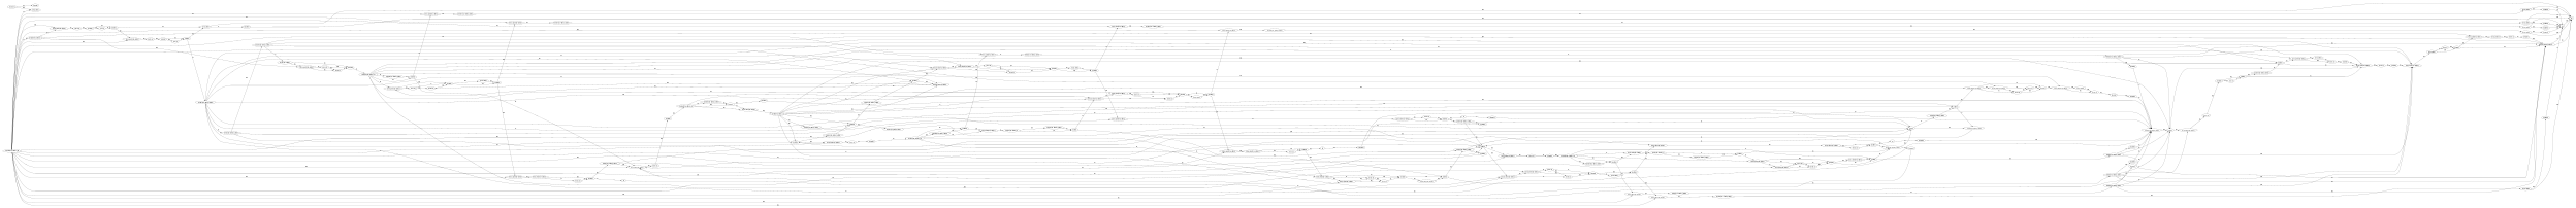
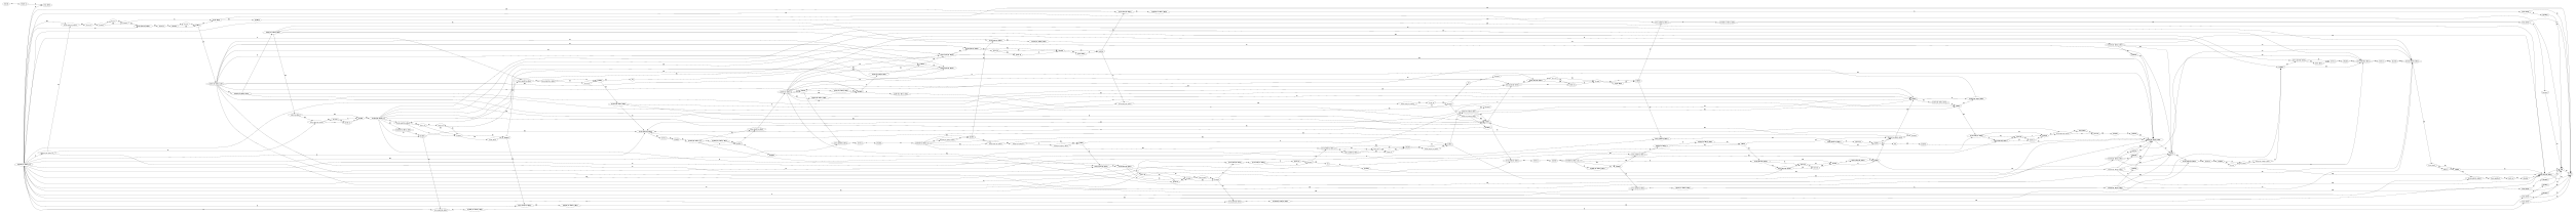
  digraph {
    fontname=Oswald
    rankdir=LR
    node [fontname=Oswald]
    edge [fontname=Oswald]
    n1 [label="movzx rbp"]
    n2 [label="mov push , rsp"]
    n3 [label="sub rsp , address"]
    n4 [label="mov qword [ rbp - address ] , rdi"]
    n5 [label="mov qword [ rbp - address ] , rsi"]
    n6 [label="mov rax , qword [ rbp - address ]"]
    n7 [label="mov rax , qword [ rbp - address ]"]
    n8 [label="mov rax , qword [ rbp - address ]"]
    n9 [label="mov rax , qword [ rbp - address ]"]
    n10 [label="mov rax , qword [ rbp - address ]"]
    n11 [label="mov rax , qword [ rbp - address ]"]
    n12 [label="mov rax , qword [ rbp - address ]"]
    n13 [label="mov rax , qword [ rbp - address ]"]
    n14 [label="mov rax , qword [ rbp - address ]"]
    n15 [label="mov rax , qword [ rbp - address ]"]
    n16 [label="mov rax , qword [ rbp - address ]"]
    n17 [label="mov rax , qword [ rbp - address ]"]
    n18 [label="mov rax , qword [ rbp - address ]"]
    n19 [label="mov rax , qword [ rbp - address ]"]
    n20 [label="mov rax , qword [ rbp - address ]"]
    n21 [label="mov rax , qword [ rbp - address ]"]
    n22 [label="mov rax , qword [ rbp - address ]"]
    n23 [label="mov rax , qword [ rbp - address ]"]
    n24 [label="mov rax , qword [ rbp - address ]"]
    n25 [label="mov rax , qword [ rbp - address ]"]
    n26 [label="mov rax , qword [ rbp - address ]"]
    n27 [label="mov rax , qword [ rbp - address ]"]
    n28 [label="mov rdi , rax"]
    n29 [label="mov rdi , rax"]
    n30 [label="mov rdi , rax"]
    n31 [label="mov dword [ rax + address ] , address"]
    n32 [label="mov rdi , rax"]
    n33 [label="mov rdi , rax"]
    n34 [label="mov byte [ rax + address ] , address"]
    n35 [label="mov esi , edx"]
    n36 [label="mov rdi , rax"]
    n37 [label="mov rdi , rax"]
    n38 [label="mov eax , dword [ rax + address ]"]
    n39 [label="mov dword [ rax + address ] , address"]
    n40 [label="mov eax , dword [ rax + address ]"]
    n41 [label="mov dword [ rax + address ] , address"]
    n42 [label="mov eax , dword [ rax + address ]"]
    n43 [label="mov dword [ rax + address ] , address"]
    n44 [label="mov byte [ rax + address ] , address"]
    n45 [label="mov eax , dword [ rax + address ]"]
    n46 [label="mov dword [ rax + address ] , address"]
    n47 [label="mov esi , edx"]
    n48 [label="mov rdi , rax"]
    n49 [label="mov esi , edx"]
    n50 [label="mov rdi , rax"]
    n51 [label="mov rsi , rdx"]
    n52 [label="mov rdi , rax"]
    n53 [label="mov rax , qword [ rax ]"]
    n54 [label="call symbol"]
    n55 [label="test al , al"]
    n56 [label="jne address"]
    n57 [label="mov eax , address"]
    n58 [label="jmp address"]
    n59 [label=retn]
    n60 [label=leave]
    n61 [label="call symbol"]
    n62 [label="test al , al"]
    n63 [label="je address"]
    n64 [label="mov byte [ rbp - address ] , address"]
    n65 [label="mov byte [ rbp - address ] , address"]
    n66 [label="jne address"]
    n67 [label="je address"]
    n68 [label="jne address"]
    n69 [label="jne address"]
    n70 [label="movsx eax , byte [ rbp - address ]"]
    n71 [label="movsx eax , byte [ rbp - address ]"]
    n72 [label="movsx eax , byte [ rbp - address ]"]
    n73 [label="movsx eax , byte [ rbp - address ]"]
    n74 [label="jne address"]
    n75 [label="mov byte [ rbp - address ] , address"]
    n76 [label="je address"]
    n77 [label="je address"]
    n78 [label="cmp byte [ rbp - address ] , address"]
    n79 [label="mov edx , dword [ rbp - address ]"]
    n80 [label="cmp byte [ rbp - address ] , address"]
    n81 [label="cmp byte [ rbp - address ] , address"]
    n82 [label="cmp byte [ rbp - address ] , address"]
    n83 [label="mov rdx , qword [ rbp - address ]"]
    n84 [label="mov edi , eax"]
    n85 [label="mov rdx , qword [ rbp - address ]"]
    n86 [label="mov edi , eax"]
    n87 [label="mov rdx , qword [ rbp - address ]"]
    n88 [label="mov edi , eax"]
    n89 [label="mov rdx , qword [ rbp - address ]"]
    n90 [label="mov edi , eax"]
    n91 [label="mov rax , qword [ rbp - address ]"]
    n92 [label="mov rax , qword [ rbp - address ]"]
    n93 [label="lea rdx , [ rbp - address ]"]
    n94 [label="je address"]
    n95 [label="movzx eax , byte [ rbp - address ]"]
    n96 [label="movzx eax , byte [ rbp - address ]"]
    n97 [label="cmp byte [ rbp - address ] , address"]
    n98 [label="call symbol"]
    n99 [label="xor eax , address"]
    n100 [label="mov qword [ rbp - address ] , rax"]
    n101 [label="cmp qword [ rbp - address ] , address"]
    n102 [label="jne address"]
    n103 [label="mov rax , qword [ rbp - address ]"]
    n104 [label="mov rdi , rax"]
    n105 [label="mov esi , address"]
    n106 [label="mov rdi , rax"]
    n107 [label="mov esi , address"]
    n108 [label="mov rdi , rax"]
    n109 [label="mov rsi , rdx"]
    n110 [label="call symbol"]
    n111 [label="mov rsi , rdx"]
    n112 [label="call symbol"]
    n113 [label="mov rsi , rdx"]
    n114 [label="call symbol"]
    n115 [label="mov rsi , rdx"]
    n116 [label="call symbol"]
    n117 [label="call symbol"]
    n118 [label="mov eax , address"]
    n119 [label="mov dword [ rbp - address ] , eax"]
    n120 [label="cmp dword [ rbp - address ] , address"]
    n121 [label="jne address"]
    n122 [label="mov eax , dword [ rbp - address ]"]
    n123 [label="jmp address"]
    n124 [label="mov byte [ rbp - address ] , al"]
    n125 [label="call symbol"]
    n126 [label="cmp byte [ rbp - address ] , address"]
    n127 [label="cmp byte [ rbp - address ] , address"]
    n128 [label="jmp address"]
    n129 [label="call symbol"]
    n130 [label="call symbol"]
    n131 [label="call symbol"]
    n132 [label="mov dword [ rbp - address ] , eax"]
    n133 [label="cmp dword [ rbp - address ] , address"]
    n134 [label="jne address"]
    n135 [label="mov eax , dword [ rbp - address ]"]
    n136 [label="mov edx , dword [ rbp - address ]"]
    n137 [label="je address"]
    n138 [label="mov byte [ rbp - address ] , al"]
    n139 [label="call symbol"]
    n140 [label="mov byte [ rbp - address ] , address"]
    n141 [label="mov byte [ rbp - address ] , address"]
    n142 [label="cmp byte [ rbp - address ] , address"]
    n143 [label="je address"]
    n144 [label="mov byte [ rbp - address ] , address"]
    n145 [label="call symbol"]
    n146 [label="jmp address"]
    n147 [label="test al , al"]
    n148 [label="je address"]
    n149 [label="mov rdi , rax"]
    n150 [label="test al , al"]
    n151 [label="je address"]
    n152 [label="cmp byte [ rbp - address ] , address"]
    n153 [label="call symbol"]
    n154 [label="jmp address"]
    n155 [label="jmp address"]
    n156 [label="call symbol"]
    n157 [label="call symbol"]
    n158 [label="cmp eax , address"]
    n159 [label="jne address"]
    n160 [label="test eax , eax"]
    n161 [label="jne address"]
    n162 [label="mov eax , address"]
    n163 [label="cmp eax , address"]
    n164 [label="jne address"]
    n165 [label="test eax , eax"]
    n166 [label="jne address"]
    n167 [label="mov eax , address"]
    n168 [label="cmp eax , address"]
    n169 [label="jne address"]
    n170 [label="test eax , eax"]
    n171 [label="jne address"]
    n172 [label="mov eax , address"]
    n173 [label="mov dword [ rbp - address ] , eax"]
    n174 [label="cmp dword [ rbp - address ] , address"]
    n175 [label="jne address"]
    n176 [label="mov eax , dword [ rbp - address ]"]
    n177 [label="mov edx , dword [ rbp - address ]"]
    n178 [label="je address"]
    n179 [label="mov byte [ rbp - address ] , al"]
    n180 [label="call symbol"]
    n181 [label="mov byte [ rbp - address ] , address"]
    n182 [label="mov byte [ rbp - address ] , address"]
    n183 [label="cmp byte [ rbp - address ] , address"]
    n184 [label="je address"]
    n185 [label="mov byte [ rbp - address ] , address"]
    n186 [label="cmp eax , address"]
    n187 [label="jne address"]
    n188 [label="test eax , eax"]
    n189 [label="jne address"]
    n190 [label="mov eax , address"]
    n191 [label=nop]
    n192 [label="mov byte [ rbp - address ] , address"]
    n193 [label="jmp address"]
    n194 [label=nop]
    n195 [label="mov byte [ rbp - address ] , address"]
    n196 [label="jmp address"]
    n197 [label="jmp address"]
    n198 [label="jmp address"]
    n199 [label=nop]
    n200 [label="jmp address"]
    n201 [label="jmp address"]
    n202 [label="jmp address"]
    n203 [label="cmp eax , dword [ rbp - address ]"]
    n204 [label="jmp address"]
    n205 [label=nop]
    n206 [label="jmp address"]
    n207 [label="cmp eax , dword [ rbp - address ]"]
    n208 [label="jmp address"]
    n209 [label="jmp address"]
    n210 [label="jmp address"]
-   n2 -> n1 [label=CFG]
+   n1 -> n2 [label=CFG]
    n2 -> n3 [label=CFG]
    n4 -> n3 [label=CFG]
    n4 -> n5 [label=CFG]
    n4 -> n6 [label=DFG]
    n4 -> n7 [label=DFG]
    n4 -> n8 [label=DFG]
    n4 -> n9 [label=DFG]
    n4 -> n10 [label=DFG]
    n4 -> n11 [label=DFG]
    n4 -> n12 [label=DFG]
    n4 -> n13 [label=DFG]
    n4 -> n14 [label=DFG]
    n4 -> n15 [label=DFG]
    n4 -> n16 [label=DFG]
    n4 -> n17 [label=DFG]
    n4 -> n18 [label=DFG]
    n4 -> n19 [label=DFG]
    n4 -> n20 [label=DFG]
    n4 -> n21 [label=DFG]
    n4 -> n22 [label=DFG]
    n4 -> n23 [label=DFG]
    n4 -> n24 [label=DFG]
    n4 -> n25 [label=DFG]
    n5 -> n6 [label=CFG]
    n5 -> n26 [label=DFG]
    n5 -> n27 [label=DFG]
    n6 -> n28 [label=DFG]
    n7 -> n29 [label=DFG]
    n8 -> n30 [label=DFG]
    n9 -> n31 [label=DFG]
    n10 -> n32 [label=DFG]
    n11 -> n33 [label=DFG]
    n12 -> n34 [label=DFG]
    n13 -> n35 [label=CFG]
    n13 -> n36 [label=DFG]
    n14 -> n37 [label=DFG]
    n15 -> n38 [label=DFG]
    n16 -> n39 [label=DFG]
    n17 -> n40 [label=DFG]
    n18 -> n41 [label=DFG]
    n19 -> n42 [label=DFG]
    n20 -> n43 [label=DFG]
    n21 -> n44 [label=DFG]
    n22 -> n45 [label=DFG]
    n23 -> n46 [label=DFG]
    n24 -> n47 [label=CFG]
    n24 -> n48 [label=DFG]
    n25 -> n49 [label=CFG]
    n25 -> n50 [label=DFG]
    n26 -> n51 [label=CFG]
    n26 -> n52 [label=DFG]
    n27 -> n53 [label=DFG]
    n28 -> n54 [label=DFG]
    n29 -> n61 [label=DFG]
    n30 -> n117 [label=DFG]
    n31 -> n118 [label=CFG]
    n32 -> n129 [label=DFG]
    n33 -> n131 [label=DFG]
    n34 -> n144 [label=CFG]
    n35 -> n36 [label=CFG]
    n35 -> n125 [label=DFG]
    n36 -> n125 [label=DFG]
    n37 -> n153 [label=DFG]
    n38 -> n160 [label=CFG]
    n38 -> n161 [label=DFG]
    n39 -> n162 [label=CFG]
    n40 -> n165 [label=CFG]
    n40 -> n166 [label=DFG]
    n41 -> n167 [label=CFG]
    n42 -> n170 [label=CFG]
    n42 -> n171 [label=DFG]
    n43 -> n172 [label=CFG]
    n44 -> n185 [label=CFG]
    n45 -> n188 [label=CFG]
    n45 -> n189 [label=DFG]
    n46 -> n190 [label=CFG]
    n47 -> n48 [label=CFG]
    n47 -> n180 [label=DFG]
    n48 -> n180 [label=DFG]
    n49 -> n50 [label=CFG]
    n49 -> n139 [label=DFG]
    n50 -> n139 [label=DFG]
    n51 -> n52 [label=CFG]
    n51 -> n98 [label=DFG]
    n52 -> n98 [label=DFG]
    n53 -> n149 [label=DFG]
    n54 -> n55 [label=CFG]
    n54 -> n56 [label=DFG]
    n55 -> n56 [label=CFG]
    n56 -> n7 [label=CFG]
    n56 -> n57 [label=CFG]
    n57 -> n58 [label=CFG]
    n57 -> n59 [label=DFG]
    n58 -> n60 [label=CFG]
    n60 -> n59 [label=CFG]
    n61 -> n62 [label=CFG]
    n61 -> n63 [label=DFG]
    n62 -> n63 [label=CFG]
    n63 -> n57 [label=CFG]
    n63 -> n64 [label=CFG]
    n64 -> n65 [label=CFG]
    n64 -> n66 [label=DFG]
    n64 -> n67 [label=DFG]
    n64 -> n68 [label=DFG]
    n64 -> n69 [label=DFG]
    n64 -> n70 [label=DFG]
    n64 -> n71 [label=DFG]
    n64 -> n72 [label=DFG]
    n64 -> n73 [label=DFG]
    n64 -> n74 [label=DFG]
    n65 -> n75 [label=CFG]
    n65 -> n76 [label=DFG]
    n65 -> n77 [label=DFG]
    n66 -> n10 [label=CFG]
    n66 -> n78 [label=CFG]
    n67 -> n79 [label=CFG]
    n67 -> n80 [label=CFG]
    n68 -> n81 [label=CFG]
    n68 -> n82 [label=CFG]
    n69 -> n70 [label=CFG]
    n69 -> n71 [label=CFG]
    n70 -> n83 [label=CFG]
    n70 -> n84 [label=DFG]
    n71 -> n85 [label=CFG]
    n71 -> n86 [label=DFG]
    n72 -> n87 [label=CFG]
    n72 -> n88 [label=DFG]
    n73 -> n89 [label=CFG]
    n73 -> n90 [label=DFG]
    n74 -> n91 [label=CFG]
    n74 -> n92 [label=CFG]
    n75 -> n93 [label=CFG]
    n75 -> n94 [label=DFG]
    n75 -> n95 [label=DFG]
    n75 -> n96 [label=DFG]
    n76 -> n80 [label=CFG]
    n76 -> n97 [label=CFG]
    n77 -> n14 [label=CFG]
    n77 -> n72 [label=CFG]
    n78 -> n68 [label=CFG]
    n79 -> n13 [label=CFG]
    n79 -> n35 [label=DFG]
    n79 -> n125 [label=DFG]
    n80 -> n66 [label=CFG]
    n81 -> n69 [label=CFG]
    n82 -> n77 [label=CFG]
    n83 -> n109 [label=DFG]
    n83 -> n110 [label=DFG]
    n84 -> n110 [label=DFG]
    n85 -> n111 [label=DFG]
    n85 -> n112 [label=DFG]
    n86 -> n112 [label=DFG]
    n87 -> n113 [label=DFG]
    n87 -> n114 [label=DFG]
    n88 -> n114 [label=DFG]
    n89 -> n115 [label=DFG]
    n89 -> n116 [label=DFG]
    n90 -> n116 [label=DFG]
    n91 -> n104 [label=DFG]
    n92 -> n107 [label=CFG]
    n92 -> n108 [label=DFG]
    n93 -> n26 [label=CFG]
    n93 -> n98 [label=DFG]
    n94 -> n11 [label=CFG]
    n94 -> n91 [label=CFG]
    n95 -> n99 [label=DFG]
    n96 -> n59 [label=DFG]
    n96 -> n60 [label=CFG]
    n97 -> n67 [label=CFG]
    n98 -> n100 [label=DFG]
    n99 -> n147 [label=CFG]
    n99 -> n148 [label=DFG]
    n100 -> n83 [label=DFG]
    n100 -> n85 [label=DFG]
    n100 -> n87 [label=DFG]
    n100 -> n89 [label=DFG]
    n100 -> n91 [label=DFG]
    n100 -> n92 [label=DFG]
    n100 -> n101 [label=CFG]
    n100 -> n102 [label=DFG]
    n100 -> n103 [label=DFG]
    n101 -> n102 [label=CFG]
    n102 -> n8 [label=CFG]
    n102 -> n9 [label=CFG]
    n103 -> n105 [label=CFG]
    n103 -> n106 [label=DFG]
    n104 -> n130 [label=DFG]
    n105 -> n106 [label=CFG]
    n106 -> n145 [label=DFG]
    n107 -> n108 [label=CFG]
    n108 -> n157 [label=DFG]
    n109 -> n84 [label=CFG]
    n109 -> n110 [label=DFG]
    n110 -> n158 [label=CFG]
    n110 -> n159 [label=DFG]
    n111 -> n86 [label=CFG]
    n111 -> n112 [label=DFG]
    n112 -> n163 [label=CFG]
    n112 -> n164 [label=DFG]
    n113 -> n88 [label=CFG]
    n113 -> n114 [label=DFG]
    n114 -> n168 [label=CFG]
    n114 -> n169 [label=DFG]
    n115 -> n90 [label=CFG]
    n115 -> n116 [label=DFG]
    n116 -> n186 [label=CFG]
    n116 -> n187 [label=DFG]
    n117 -> n119 [label=DFG]
    n118 -> n59 [label=DFG]
    n118 -> n128 [label=CFG]
    n119 -> n79 [label=DFG]
    n119 -> n120 [label=CFG]
    n119 -> n121 [label=DFG]
    n119 -> n122 [label=DFG]
    n120 -> n121 [label=CFG]
    n121 -> n122 [label=CFG]
    n121 -> n123 [label=CFG]
    n122 -> n124 [label=DFG]
    n123 -> n126 [label=CFG]
    n124 -> n66 [label=DFG]
    n124 -> n67 [label=DFG]
    n124 -> n68 [label=DFG]
    n124 -> n69 [label=DFG]
    n124 -> n70 [label=DFG]
    n124 -> n71 [label=DFG]
    n124 -> n72 [label=DFG]
    n124 -> n73 [label=DFG]
    n124 -> n74 [label=DFG]
    n124 -> n127 [label=CFG]
    n125 -> n103 [label=CFG]
    n126 -> n94 [label=CFG]
    n127 -> n76 [label=CFG]
    n128 -> n60 [label=CFG]
    n129 -> n132 [label=DFG]
    n130 -> n95 [label=CFG]
    n131 -> n150 [label=CFG]
    n131 -> n151 [label=DFG]
    n132 -> n133 [label=CFG]
    n132 -> n134 [label=DFG]
    n132 -> n135 [label=DFG]
    n132 -> n136 [label=DFG]
    n132 -> n137 [label=DFG]
    n133 -> n134 [label=CFG]
    n134 -> n12 [label=CFG]
    n134 -> n135 [label=CFG]
    n135 -> n138 [label=DFG]
    n136 -> n25 [label=CFG]
    n136 -> n49 [label=DFG]
    n136 -> n139 [label=DFG]
    n137 -> n140 [label=CFG]
    n137 -> n141 [label=CFG]
    n138 -> n142 [label=CFG]
    n138 -> n143 [label=DFG]
    n139 -> n137 [label=DFG]
    n139 -> n207 [label=CFG]
    n140 -> n76 [label=DFG]
    n140 -> n77 [label=DFG]
    n140 -> n154 [label=CFG]
    n141 -> n94 [label=DFG]
    n141 -> n95 [label=DFG]
    n141 -> n96 [label=DFG]
    n141 -> n210 [label=CFG]
    n142 -> n143 [label=CFG]
    n143 -> n73 [label=CFG]
    n143 -> n140 [label=CFG]
    n144 -> n94 [label=DFG]
    n144 -> n95 [label=DFG]
    n144 -> n96 [label=DFG]
    n144 -> n155 [label=CFG]
    n145 -> n146 [label=CFG]
    n146 -> n126 [label=CFG]
    n147 -> n148 [label=CFG]
    n148 -> n27 [label=CFG]
    n148 -> n96 [label=CFG]
    n149 -> n156 [label=DFG]
    n150 -> n151 [label=CFG]
    n151 -> n91 [label=CFG]
    n151 -> n152 [label=CFG]
    n152 -> n74 [label=CFG]
    n153 -> n173 [label=DFG]
    n154 -> n8 [label=CFG]
    n155 -> n126 [label=CFG]
    n156 -> n96 [label=CFG]
    n157 -> n91 [label=CFG]
    n158 -> n159 [label=CFG]
    n159 -> n15 [label=CFG]
    n159 -> n16 [label=CFG]
    n160 -> n161 [label=CFG]
    n161 -> n191 [label=CFG]
    n161 -> n192 [label=CFG]
    n162 -> n59 [label=DFG]
    n162 -> n193 [label=CFG]
    n163 -> n164 [label=CFG]
    n164 -> n17 [label=CFG]
    n164 -> n18 [label=CFG]
    n165 -> n166 [label=CFG]
    n166 -> n194 [label=CFG]
    n166 -> n195 [label=CFG]
    n167 -> n59 [label=DFG]
    n167 -> n198 [label=CFG]
    n168 -> n169 [label=CFG]
    n169 -> n19 [label=CFG]
    n169 -> n20 [label=CFG]
    n170 -> n171 [label=CFG]
    n171 -> n181 [label=CFG]
    n171 -> n199 [label=CFG]
    n172 -> n59 [label=DFG]
    n172 -> n202 [label=CFG]
    n173 -> n174 [label=CFG]
    n173 -> n175 [label=DFG]
    n173 -> n176 [label=DFG]
    n173 -> n177 [label=DFG]
    n173 -> n178 [label=DFG]
    n174 -> n175 [label=CFG]
    n175 -> n21 [label=CFG]
    n175 -> n176 [label=CFG]
    n176 -> n179 [label=DFG]
    n177 -> n24 [label=CFG]
    n177 -> n47 [label=DFG]
    n177 -> n180 [label=DFG]
    n178 -> n181 [label=CFG]
    n178 -> n182 [label=CFG]
    n179 -> n183 [label=CFG]
    n179 -> n184 [label=DFG]
    n180 -> n178 [label=DFG]
    n180 -> n203 [label=CFG]
    n181 -> n76 [label=DFG]
    n181 -> n77 [label=DFG]
    n181 -> n201 [label=CFG]
    n182 -> n94 [label=DFG]
    n182 -> n95 [label=DFG]
    n182 -> n96 [label=DFG]
    n182 -> n209 [label=CFG]
    n183 -> n184 [label=CFG]
    n184 -> n177 [label=CFG]
    n184 -> n181 [label=CFG]
    n185 -> n94 [label=DFG]
    n185 -> n95 [label=DFG]
    n185 -> n96 [label=DFG]
    n185 -> n204 [label=CFG]
    n186 -> n187 [label=CFG]
    n187 -> n22 [label=CFG]
    n187 -> n23 [label=CFG]
    n188 -> n189 [label=CFG]
    n189 -> n136 [label=CFG]
    n189 -> n205 [label=CFG]
    n190 -> n59 [label=DFG]
    n190 -> n208 [label=CFG]
    n191 -> n126 [label=CFG]
    n192 -> n8 [label=CFG]
    n192 -> n76 [label=DFG]
    n192 -> n77 [label=DFG]
    n193 -> n60 [label=CFG]
    n194 -> n196 [label=CFG]
    n195 -> n76 [label=DFG]
    n195 -> n77 [label=DFG]
    n195 -> n197 [label=CFG]
    n196 -> n126 [label=CFG]
    n197 -> n8 [label=CFG]
    n198 -> n60 [label=CFG]
    n199 -> n200 [label=CFG]
    n200 -> n126 [label=CFG]
    n201 -> n8 [label=CFG]
    n202 -> n60 [label=CFG]
    n203 -> n178 [label=CFG]
    n204 -> n126 [label=CFG]
    n205 -> n206 [label=CFG]
    n206 -> n126 [label=CFG]
    n207 -> n137 [label=CFG]
    n208 -> n60 [label=CFG]
    n209 -> n126 [label=CFG]
    n210 -> n126 [label=CFG]
  }
